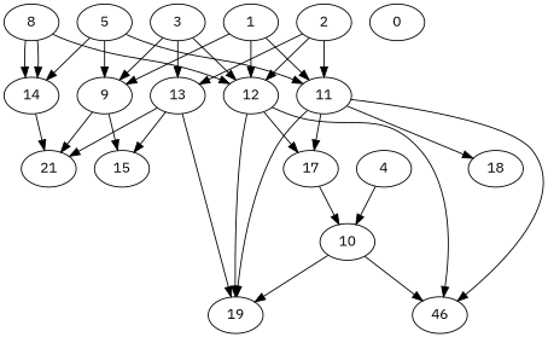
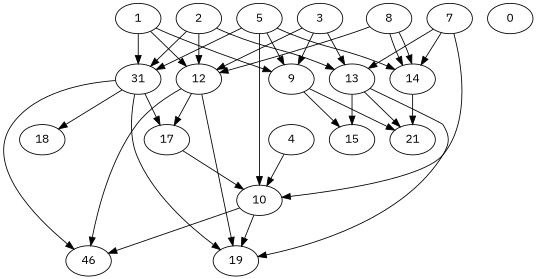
  digraph {
    fontname="IBM Plex Sans"
    node [alpha=0.11 fontname="IBM Plex Sans"]
    edge [fontname="IBM Plex Sans"]
    1 [alpha=0.15 expect_size=46559232]
    9 [expect_size=46528512]
-   11 [expect_size=46924800]
+   11 [expect_size=46924800 label=31]
    12 [alpha=0.12 expect_size=35232768]
    15 [alpha=0.07 expect_size=36937728]
    n6 [alpha=0.18 expect_size=32206848 label=21]
    n7 [alpha=0.03 expect_size=51742720 label=46]
    17 [alpha=0.12 expect_size=15854592]
    19 [alpha=0.04 expect_size=6560768]
    18 [alpha=0.10 expect_size=13860864]
    10 [alpha=0.03 expect_size=18616320]
    2 [alpha=0.06 expect_size=31648768]
    13 [expect_size=48482304]
    3 [alpha=0.16 expect_size=11788288]
    4 [alpha=0.19 expect_size=37700608]
    5 [alpha=0.06 expect_size=5299200]
    14 [alpha=0.13 expect_size=39487488]
    n18 [alpha=0.05 expect_size=44690432 label=0]
+   7 [alpha=0.19 expect_size=16162816]
    8 [alpha=0.17 expect_size=23487488]
    1 -> 9
    1 -> 11
    1 -> 12
    9 -> 15
    9 -> n6
    11 -> n7
    11 -> 17
    11 -> 19
    11 -> 18
    12 -> n7
    12 -> 17
    12 -> 19
    17 -> 10
    10 -> n7
    10 -> 19
    2 -> 11
    2 -> 12
    2 -> 13
    13 -> 15
    13 -> n6
    13 -> 19
    3 -> 9
    3 -> 12
    3 -> 13
    4 -> 10
    5 -> 9
    5 -> 11
+   5 -> 10
    5 -> 14
    14 -> n6
+   7 -> 10
+   7 -> 13
+   7 -> 14
    8 -> 12
    8 -> 14
    8 -> 14
  }
